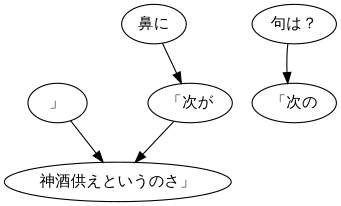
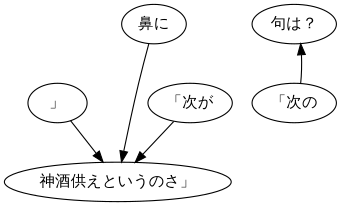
  digraph {
    n1 [label="」"]
    n2 [label="神酒供えというのさ」"]
    n3 [label="「次が"]
    n4 [label="鼻に"]
    n5 [label="句は？"]
    n6 [label="「次の"]
    n1 -> n2
    n3 -> n2
-   n4 -> n3
-   n5 -> n6
+   n4 -> n2
+   n6 -> n5
  }
